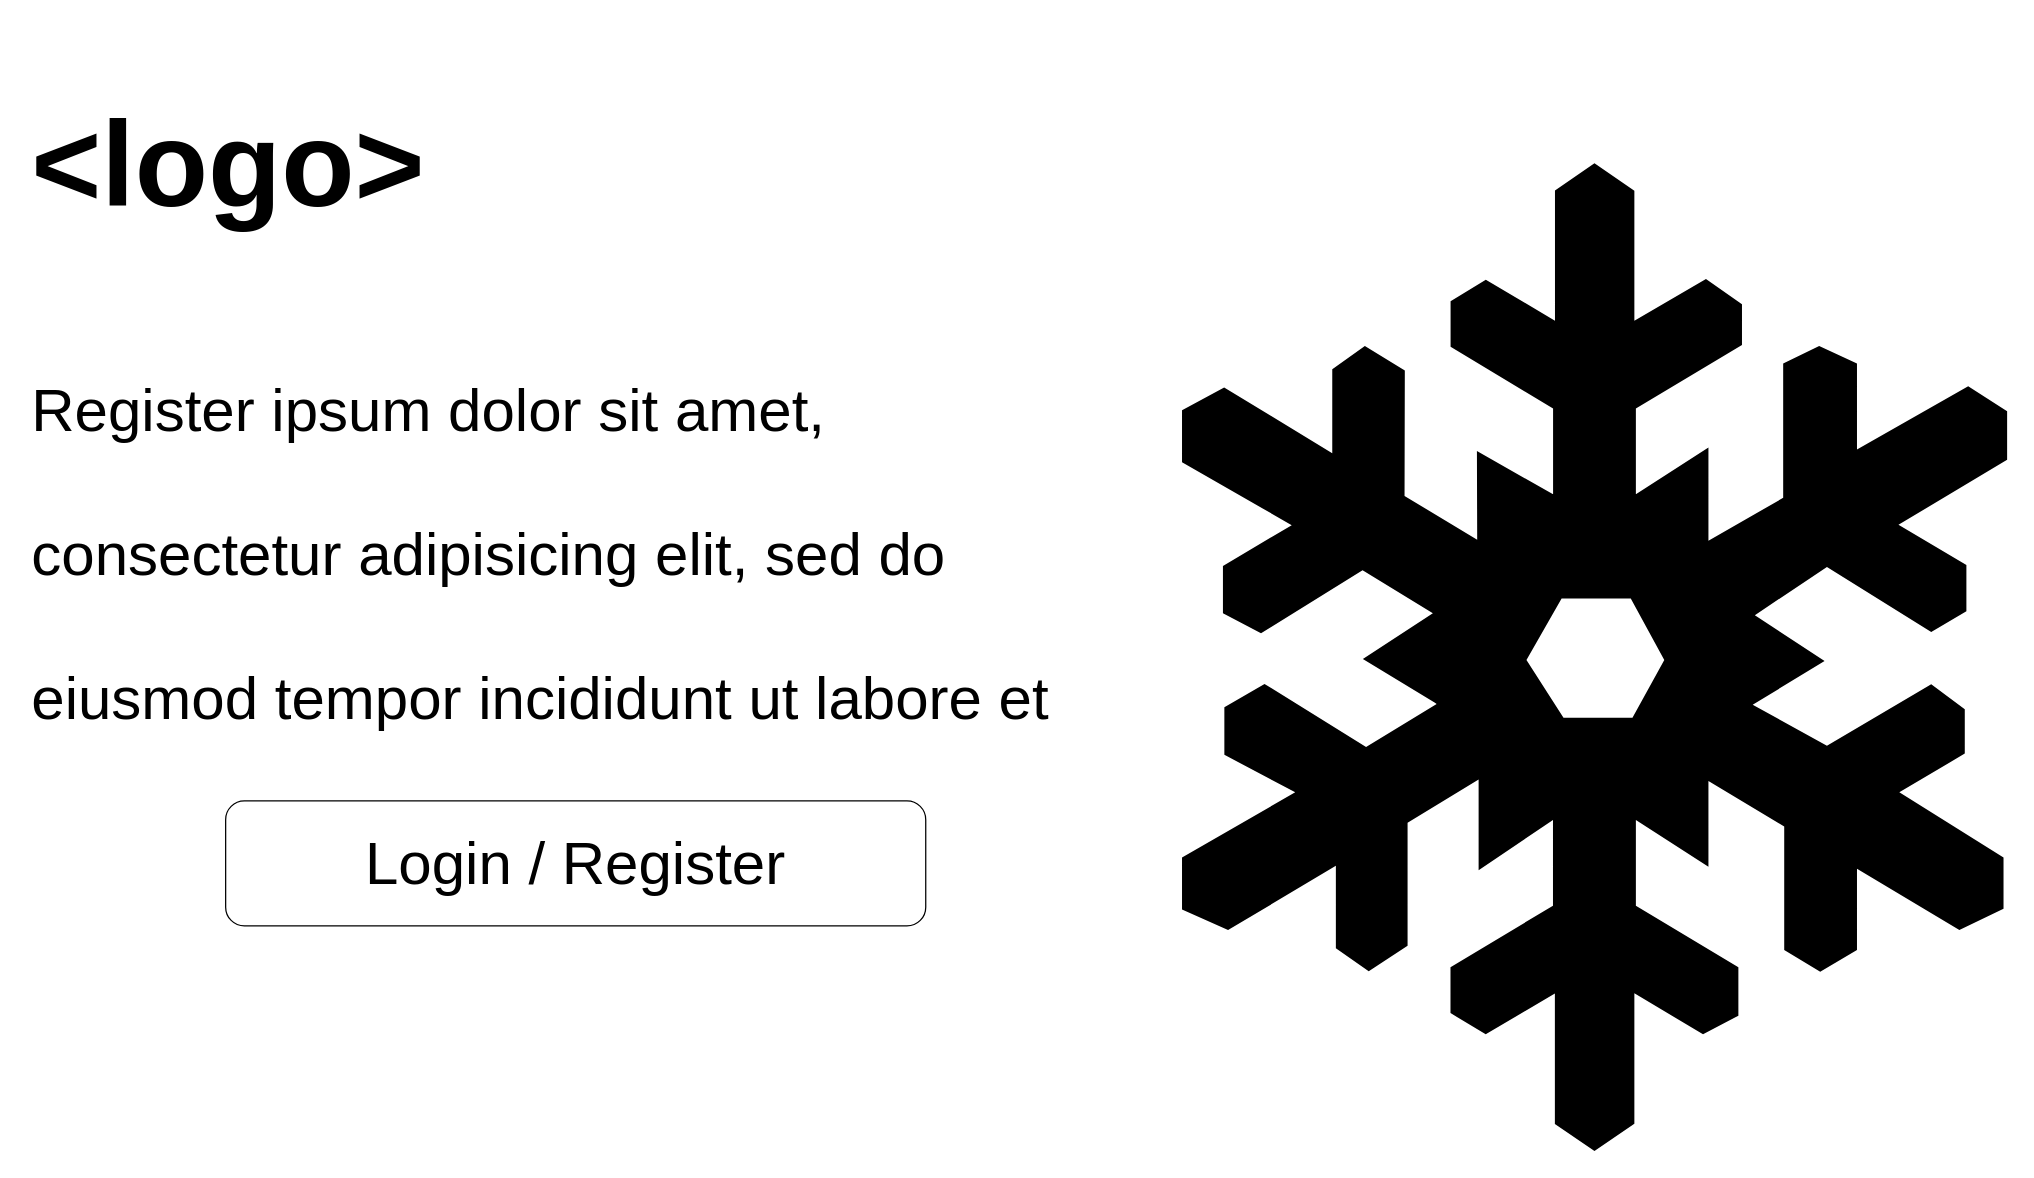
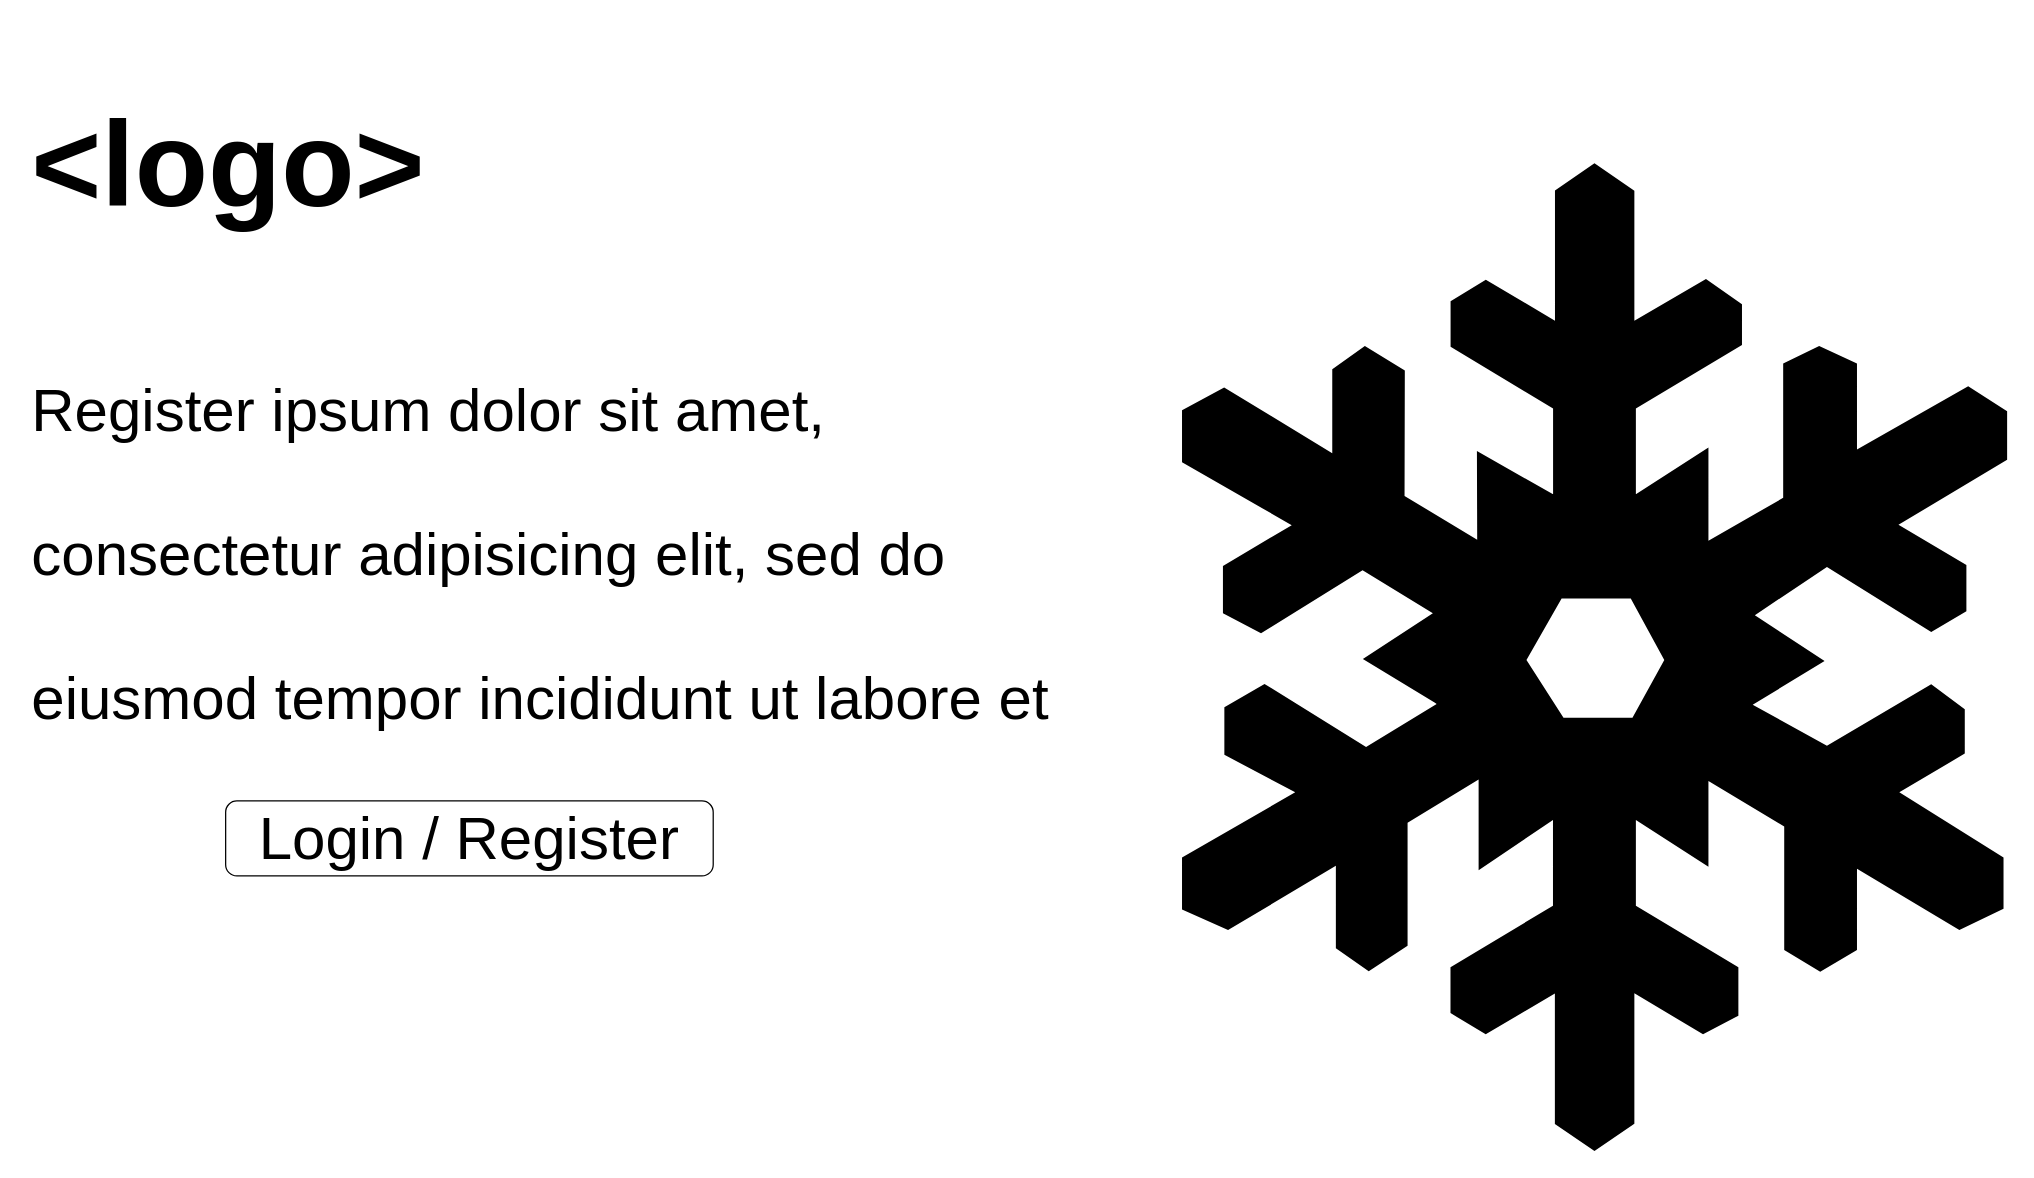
  <mxCell id="0" />
  <mxCell id="1" parent="0" />
  <mxCell id="2" value="&lt;h1&gt;&lt;span&gt;&amp;lt;logo&amp;gt;&lt;/span&gt;&lt;/h1&gt;&lt;h1&gt;&lt;span style=&quot;font-size: 48px ; font-weight: normal&quot;&gt;Register ipsum dolor sit amet, consectetur adipisicing elit, sed do eiusmod tempor incididunt ut labore et dolore magna aliqua.&lt;/span&gt;&lt;br&gt;&lt;/h1&gt;" style="text;html=1;strokeColor=none;fillColor=none;spacing=5;spacingTop=-20;whiteSpace=wrap;overflow=hidden;rounded=0;fontSize=48;" vertex="1" parent="1"><mxGeometry x="20" y="20" width="900" height="590" as="geometry" /></mxCell>
- <mxCell id="3" value="Login / Register" style="rounded=1;whiteSpace=wrap;html=1;fontSize=48;" vertex="1" parent="1"><mxGeometry x="180" y="640" width="560" height="100" as="geometry" /></mxCell>
+ <mxCell id="3" value="Login / Register" style="rounded=1;whiteSpace=wrap;html=1;fontSize=48;" vertex="1" parent="1"><mxGeometry x="180" y="640" width="390" height="60" as="geometry" /></mxCell>
  <mxCell id="4" value="" style="shape=mxgraph.signs.nature.snowflake;html=1;pointerEvents=1;fillColor=#000000;strokeColor=none;verticalLabelPosition=bottom;verticalAlign=top;align=center;fontSize=48;" vertex="1" parent="1"><mxGeometry x="945" y="130" width="660" height="790" as="geometry" /></mxCell>
